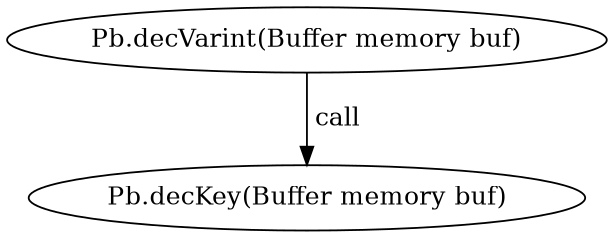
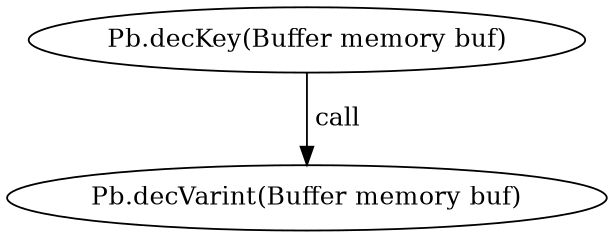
  digraph {
    "Pb.decKey(Buffer memory buf)" [height=0.5 width=3.7402]
    "Pb.decVarint(Buffer memory buf)" [height=0.5 width=3.9786]
-   "Pb.decVarint(Buffer memory buf)" -> "Pb.decKey(Buffer memory buf)" [label=" call"]
+   "Pb.decKey(Buffer memory buf)" -> "Pb.decVarint(Buffer memory buf)" [label=" call"]
  }
